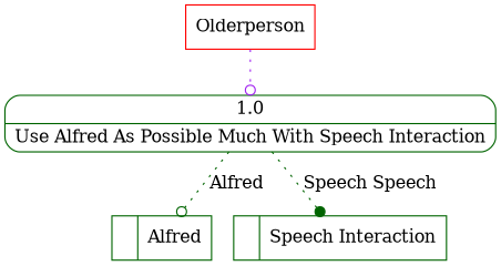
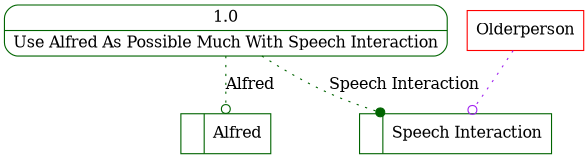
  digraph {
    node [color=darkgreen shape=record]
    edge [arrowhead=odot color=darkgreen style=dotted]
    n1 [label="<f0>  |<f1> Alfred "]
    n2 [label="<f0>  |<f1> Speech Interaction "]
    n3 [color=red label=Olderperson shape=box]
    n4 [label="{<f0> 1.0|<f1> Use Alfred As Possible Much With Speech Interaction }" shape=Mrecord]
-   n3 -> n4 [color=purple]
+   n3 -> n2 [color=purple]
    n4 -> n1 [label=Alfred]
-   n4 -> n2 [arrowhead=dot label="Speech Speech"]
+   n4 -> n2 [arrowhead=dot label="Speech Interaction"]
  }
